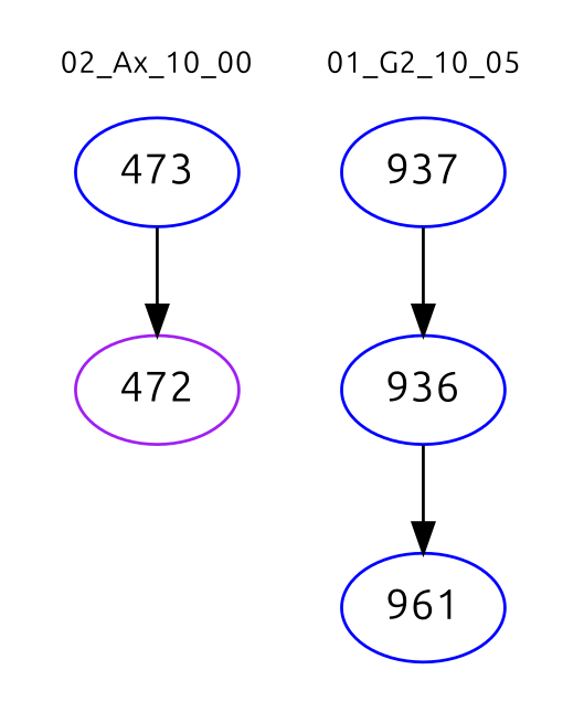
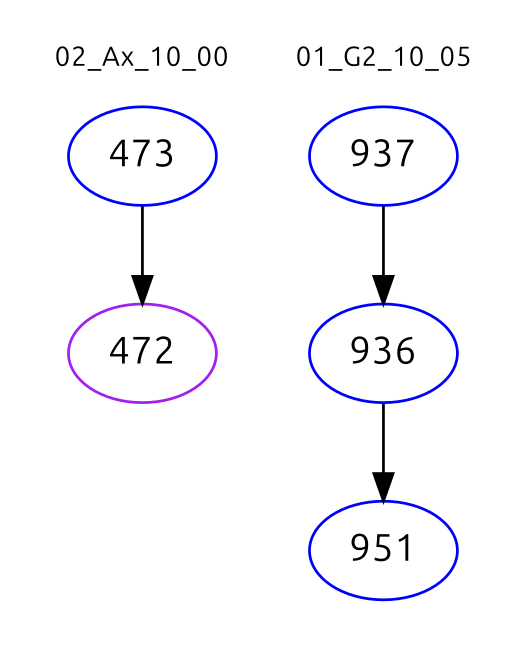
  digraph {
    fontname=Ubuntu
    node [color=blue fontname=Ubuntu]
    edge [color=black fontname=Ubuntu]
    n1 [label=473]
    n2 [color=purple label=472]
    n3 [label=937]
    n4 [label=936]
-   n5 [label=961]
+   n5 [label=951]
    subgraph cluster_1 {
      color=white
      fontsize=10
      label="02_Ax_10_00"
      n1
      n2
    }
    subgraph cluster_2 {
      color=white
      fontsize=10
      label="01_G2_10_05"
      n3
      n4
      n5
    }
    n1 -> n2
    n3 -> n4
    n4 -> n5
  }
